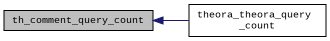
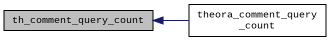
  digraph {
    rankdir=LR
    fontname="Liberation Mono"
    node [color=black fontname="Liberation Mono" fontsize=10 shape=record style=filled]
    n1 [fillcolor=grey75 fontcolor=black height=0.2 label=th_comment_query_count width=0.4]
-   n2 [fillcolor=white height=0.2 label="theora_theora_query\l_count" width=0.4]
+   n2 [fillcolor=white height=0.2 label="theora_comment_query\l_count" width=0.4]
    n1 -> n2 [color=midnightblue dir=back fontname="Liberation Mono" fontsize=10 labelfontname=Helvetica labelfontsize=10 style=solid]
  }
